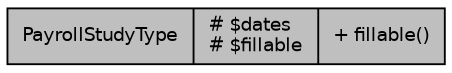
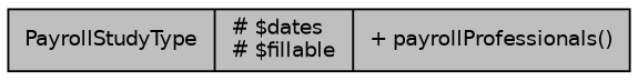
  digraph {
    rankdir=LR
-   n1 [color=black fillcolor=grey75 fontcolor=black fontname=Helvetica fontsize=10 height=0.2 label="{PayrollStudyType\n|# $dates\l# $fillable\l|+ fillable()\l}" shape=record style=filled width=0.4]
+   n1 [color=black fillcolor=grey75 fontcolor=black fontname=Helvetica fontsize=10 height=0.2 label="{PayrollStudyType\n|# $dates\l# $fillable\l|+ payrollProfessionals()\l}" shape=record style=filled width=0.4]
  }
